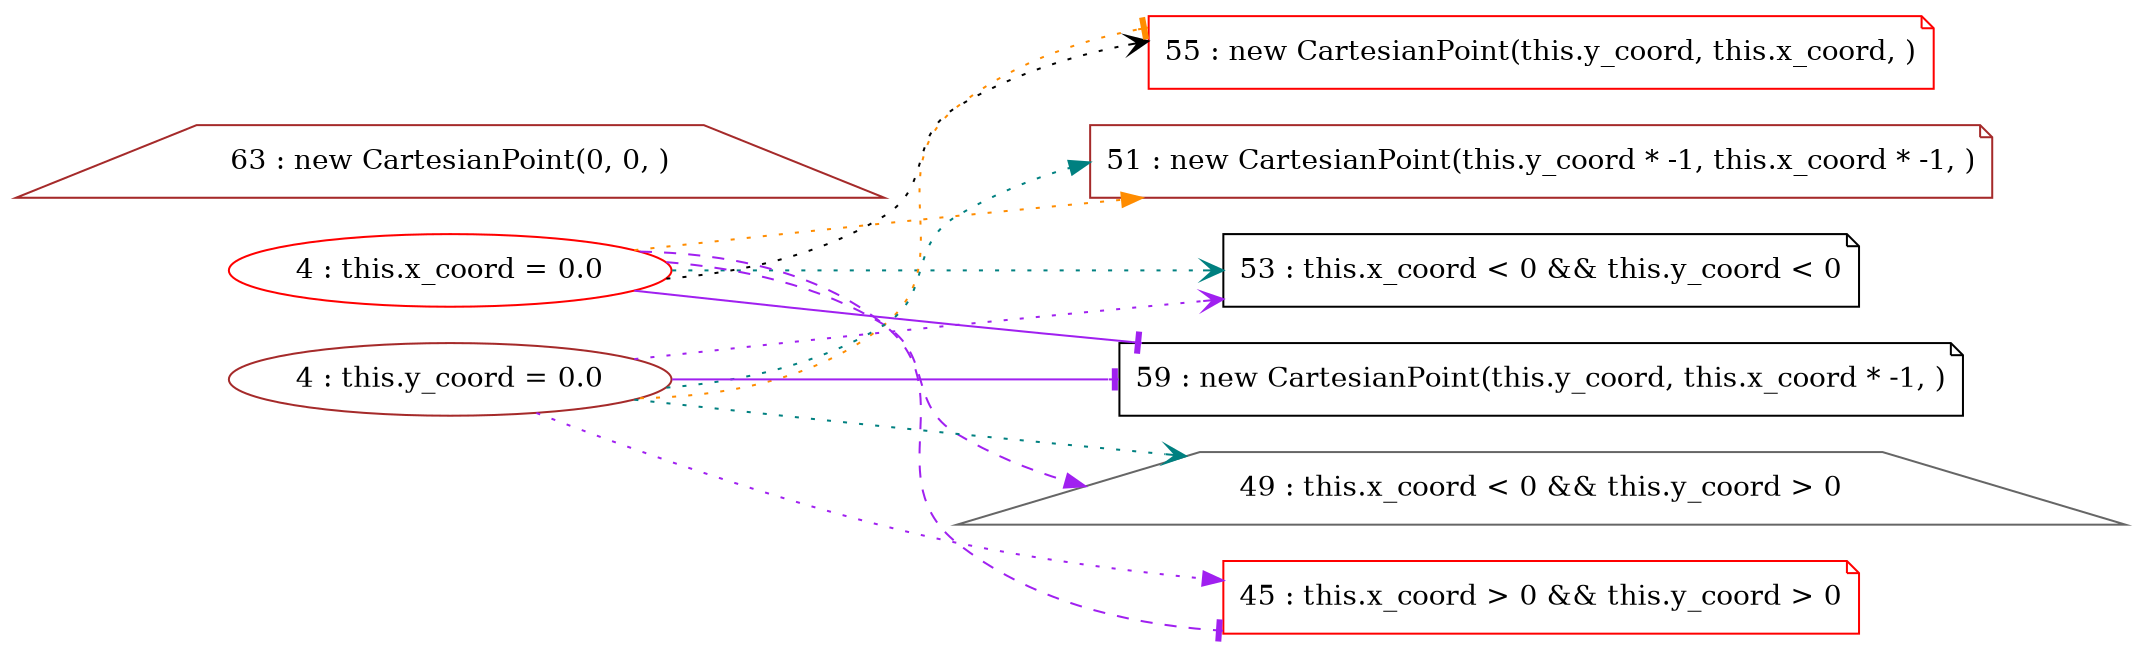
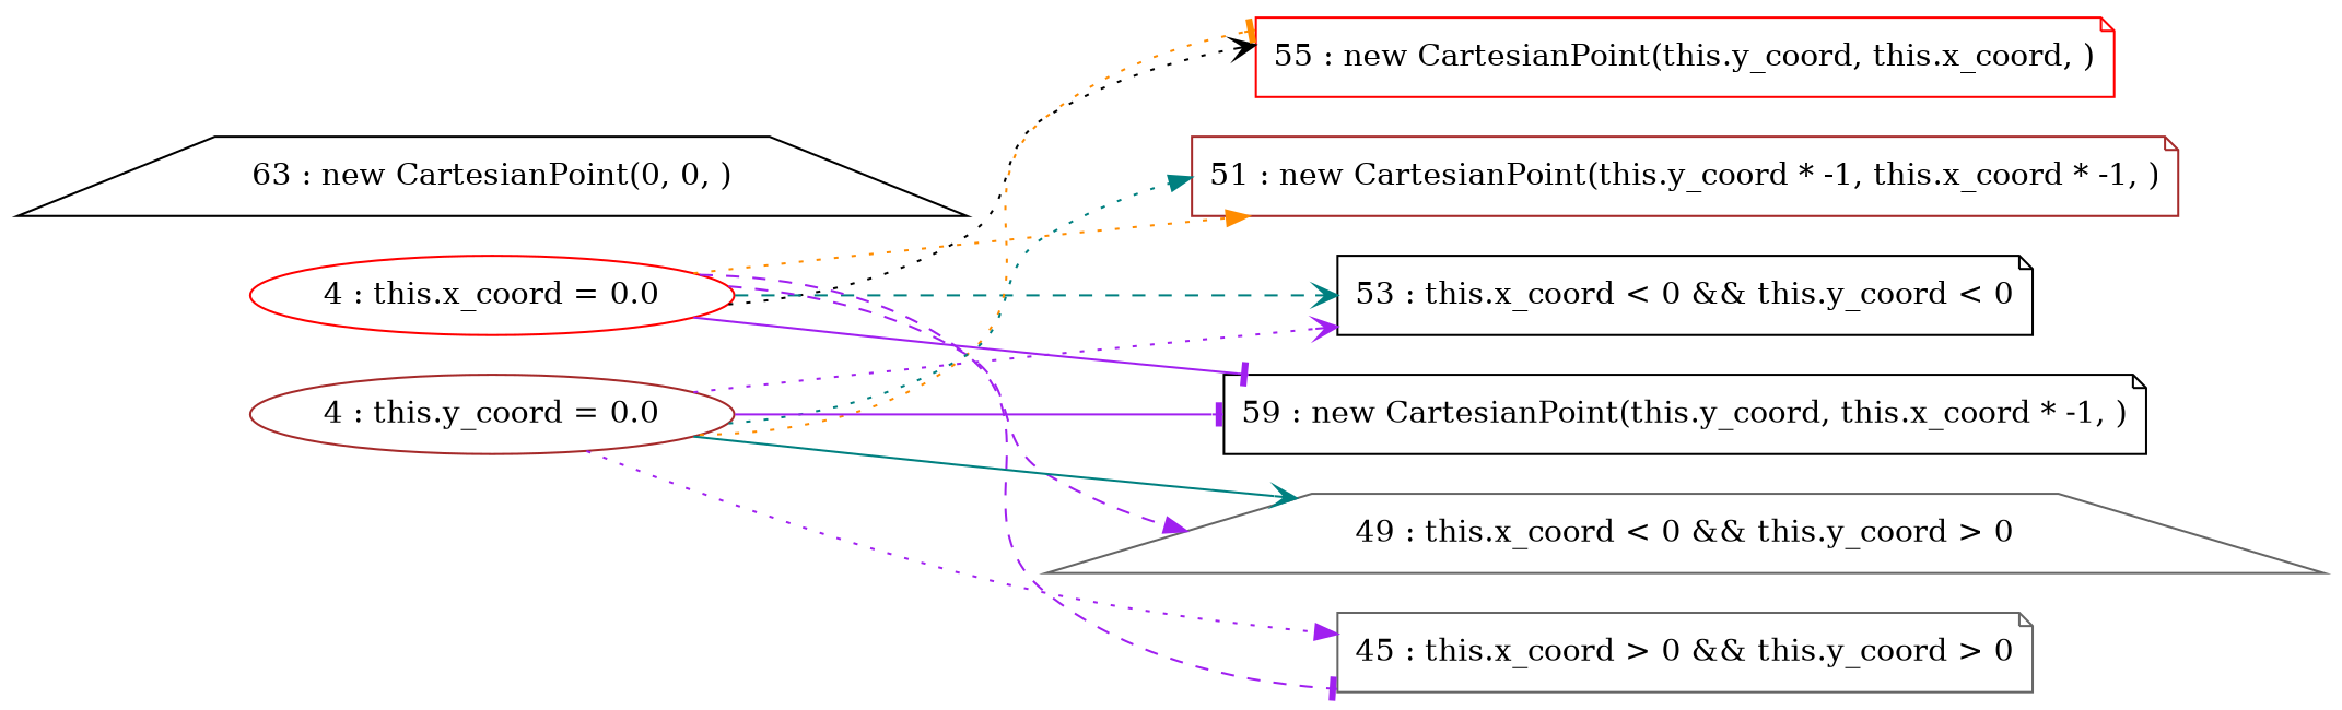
  digraph {
    rankdir=LR
    node [color=black shape=note]
    edge [arrowhead=vee color=purple style=dotted]
    "4 : this.x_coord = 0.0" [color=red shape=ellipse]
    "55 : new CartesianPoint(this.y_coord, this.x_coord, )" [color=red]
    "51 : new CartesianPoint(this.y_coord * -1, this.x_coord * -1, )" [color=brown]
    "53 : this.x_coord < 0 && this.y_coord < 0"
    "59 : new CartesianPoint(this.y_coord, this.x_coord * -1, )"
    "49 : this.x_coord < 0 && this.y_coord > 0" [color=gray40 shape=trapezium]
-   "45 : this.x_coord > 0 && this.y_coord > 0" [color=red]
+   "45 : this.x_coord > 0 && this.y_coord > 0" [color=gray40]
    "4 : this.y_coord = 0.0" [color=brown shape=ellipse]
-   "63 : new CartesianPoint(0, 0, )" [color=brown shape=trapezium]
+   "63 : new CartesianPoint(0, 0, )" [shape=trapezium]
    "4 : this.x_coord = 0.0" -> "55 : new CartesianPoint(this.y_coord, this.x_coord, )" [color=black]
    "4 : this.x_coord = 0.0" -> "51 : new CartesianPoint(this.y_coord * -1, this.x_coord * -1, )" [arrowhead=normal color=darkorange]
-   "4 : this.x_coord = 0.0" -> "53 : this.x_coord < 0 && this.y_coord < 0" [color=teal]
+   "4 : this.x_coord = 0.0" -> "53 : this.x_coord < 0 && this.y_coord < 0" [color=teal style=dashed]
    "4 : this.x_coord = 0.0" -> "59 : new CartesianPoint(this.y_coord, this.x_coord * -1, )" [arrowhead=tee style=solid]
    "4 : this.x_coord = 0.0" -> "49 : this.x_coord < 0 && this.y_coord > 0" [arrowhead=normal style=dashed]
    "4 : this.x_coord = 0.0" -> "45 : this.x_coord > 0 && this.y_coord > 0" [arrowhead=tee style=dashed]
    "4 : this.y_coord = 0.0" -> "55 : new CartesianPoint(this.y_coord, this.x_coord, )" [arrowhead=tee color=darkorange]
    "4 : this.y_coord = 0.0" -> "51 : new CartesianPoint(this.y_coord * -1, this.x_coord * -1, )" [arrowhead=normal color=teal]
    "4 : this.y_coord = 0.0" -> "53 : this.x_coord < 0 && this.y_coord < 0"
    "4 : this.y_coord = 0.0" -> "59 : new CartesianPoint(this.y_coord, this.x_coord * -1, )" [arrowhead=tee style=solid]
-   "4 : this.y_coord = 0.0" -> "49 : this.x_coord < 0 && this.y_coord > 0" [color=teal]
+   "4 : this.y_coord = 0.0" -> "49 : this.x_coord < 0 && this.y_coord > 0" [color=teal style=solid]
    "4 : this.y_coord = 0.0" -> "45 : this.x_coord > 0 && this.y_coord > 0" [arrowhead=normal]
  }
